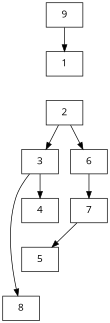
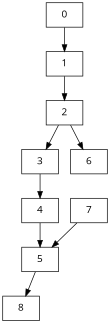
  digraph {
    fontname="Open Sans"
    node [fontname="Open Sans" shape=box]
    edge [fontname="Open Sans"]
-   0 [label=9]
+   0
    1
    2
    3
    6
    4
    7
    5
    8
    0 -> 1
+   1 -> 2
    2 -> 3
    2 -> 6
    3 -> 4
-   6 -> 7
+   4 -> 5
    7 -> 5
-   3 -> 8
+   5 -> 8
  }
